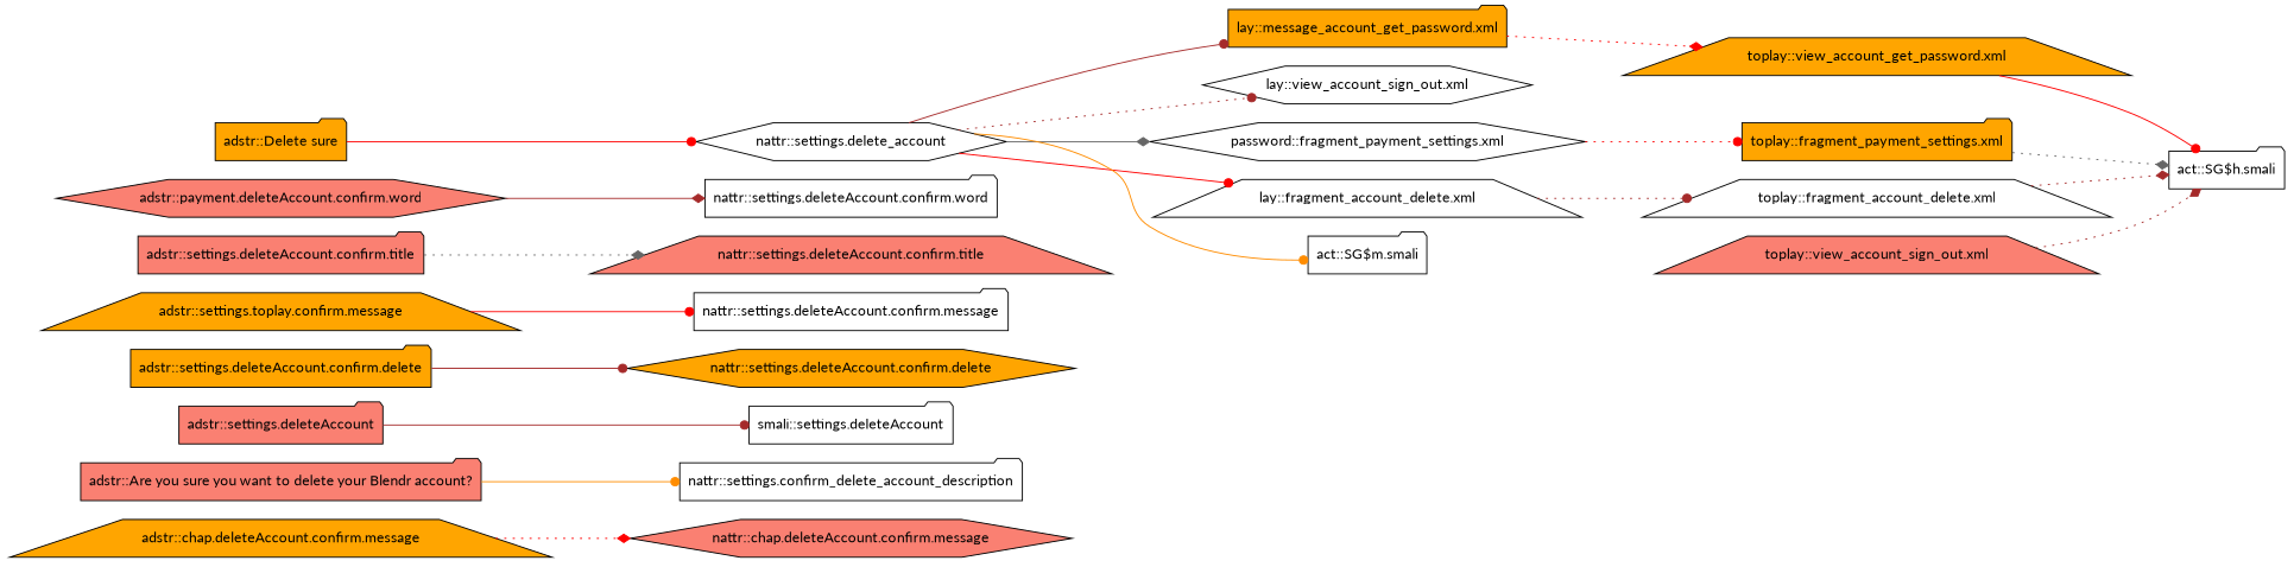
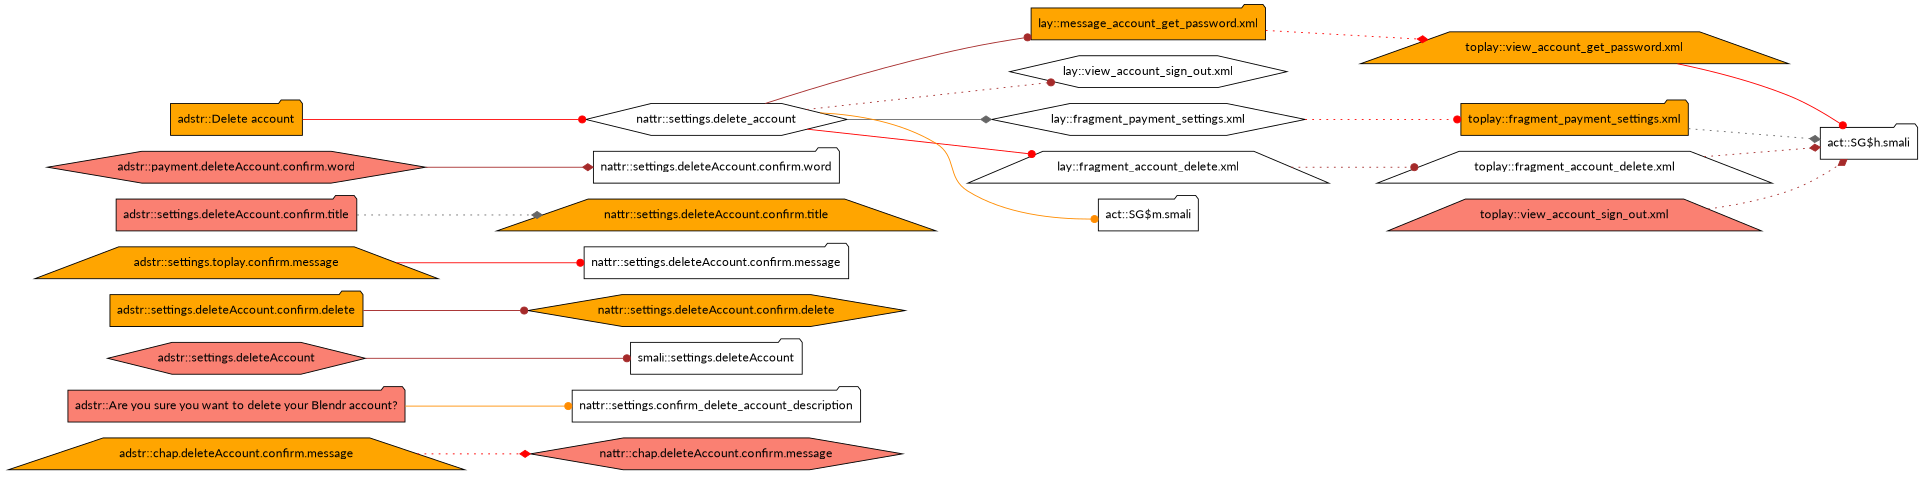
  digraph {
    fontname=Lato
    rankdir=LR
    node [fillcolor=white fontname=Lato shape=folder style=filled]
    edge [arrowhead=dot color=brown fontname=Lato style=solid]
    "adstr::chap.deleteAccount.confirm.message" [fillcolor=orange shape=trapezium]
    "nattr::chap.deleteAccount.confirm.message" [fillcolor=salmon shape=hexagon]
    "adstr::Are you sure you want to delete your Blendr account?" [fillcolor=salmon]
    "nattr::settings.confirm_delete_account_description"
-   "adstr::settings.deleteAccount" [fillcolor=salmon]
+   "adstr::settings.deleteAccount" [fillcolor=salmon shape=hexagon]
    n6 [label="smali::settings.deleteAccount"]
    "adstr::settings.deleteAccount.confirm.delete" [fillcolor=orange]
    "nattr::settings.deleteAccount.confirm.delete" [fillcolor=orange shape=hexagon]
    n9 [fillcolor=orange label="adstr::settings.toplay.confirm.message" shape=trapezium]
    "nattr::settings.deleteAccount.confirm.message"
    "adstr::settings.deleteAccount.confirm.title" [fillcolor=salmon]
-   "nattr::settings.deleteAccount.confirm.title" [fillcolor=salmon shape=trapezium]
+   "nattr::settings.deleteAccount.confirm.title" [fillcolor=orange shape=trapezium]
    n13 [fillcolor=salmon label="adstr::payment.deleteAccount.confirm.word" shape=hexagon]
    "nattr::settings.deleteAccount.confirm.word"
-   "adstr::Delete account" [fillcolor=orange label="adstr::Delete sure"]
+   "adstr::Delete account" [fillcolor=orange]
    "nattr::settings.delete_account" [shape=hexagon]
    n17 [fillcolor=orange label="lay::message_account_get_password.xml"]
    "lay::view_account_sign_out.xml" [shape=hexagon]
-   "lay::fragment_payment_settings.xml" [shape=hexagon label="password::fragment_payment_settings.xml"]
+   "lay::fragment_payment_settings.xml" [shape=hexagon]
    "lay::fragment_account_delete.xml" [shape=trapezium]
    "act::SG$m.smali"
    "toplay::view_account_get_password.xml" [fillcolor=orange shape=trapezium]
    "toplay::fragment_payment_settings.xml" [fillcolor=orange]
    "toplay::fragment_account_delete.xml" [shape=trapezium]
    "act::SG$h.smali"
    "toplay::view_account_sign_out.xml" [fillcolor=salmon shape=trapezium]
    "adstr::chap.deleteAccount.confirm.message" -> "nattr::chap.deleteAccount.confirm.message" [arrowhead=diamond color=red style=dotted]
    "adstr::Are you sure you want to delete your Blendr account?" -> "nattr::settings.confirm_delete_account_description" [color=darkorange]
    "adstr::settings.deleteAccount" -> n6
    "adstr::settings.deleteAccount.confirm.delete" -> "nattr::settings.deleteAccount.confirm.delete"
    n9 -> "nattr::settings.deleteAccount.confirm.message" [color=red]
    "adstr::settings.deleteAccount.confirm.title" -> "nattr::settings.deleteAccount.confirm.title" [arrowhead=diamond color=gray40 style=dotted]
    n13 -> "nattr::settings.deleteAccount.confirm.word" [arrowhead=diamond]
    "adstr::Delete account" -> "nattr::settings.delete_account" [color=red]
    "nattr::settings.delete_account" -> n17
    "nattr::settings.delete_account" -> "lay::view_account_sign_out.xml" [style=dotted]
    "nattr::settings.delete_account" -> "lay::fragment_payment_settings.xml" [arrowhead=diamond color=gray40]
    "nattr::settings.delete_account" -> "lay::fragment_account_delete.xml" [color=red]
    "nattr::settings.delete_account" -> "act::SG$m.smali" [color=darkorange]
    n17 -> "toplay::view_account_get_password.xml" [arrowhead=diamond color=red style=dotted]
    "lay::fragment_payment_settings.xml" -> "toplay::fragment_payment_settings.xml" [color=red style=dotted]
    "lay::fragment_account_delete.xml" -> "toplay::fragment_account_delete.xml" [style=dotted]
    "toplay::view_account_get_password.xml" -> "act::SG$h.smali" [color=red]
    "toplay::fragment_payment_settings.xml" -> "act::SG$h.smali" [arrowhead=diamond color=gray40 style=dotted]
    "toplay::fragment_account_delete.xml" -> "act::SG$h.smali" [arrowhead=diamond style=dotted]
    "toplay::view_account_sign_out.xml" -> "act::SG$h.smali" [arrowhead=diamond style=dotted]
  }
